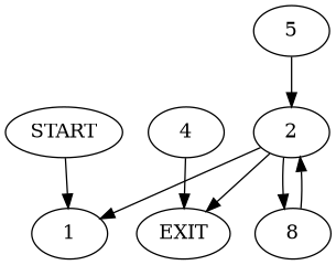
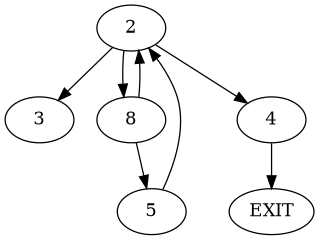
  digraph {
-   n1 [label=START]
-   1
+   1 [label=3]
    n3 [label=EXIT]
    2
    n5 [label=8]
    4
    5
-   n1 -> 1
    2 -> 1
    2 -> n5
-   2 -> n3
+   2 -> 4
    n5 -> 2
+   n5 -> 5
    4 -> n3
    5 -> 2
  }
